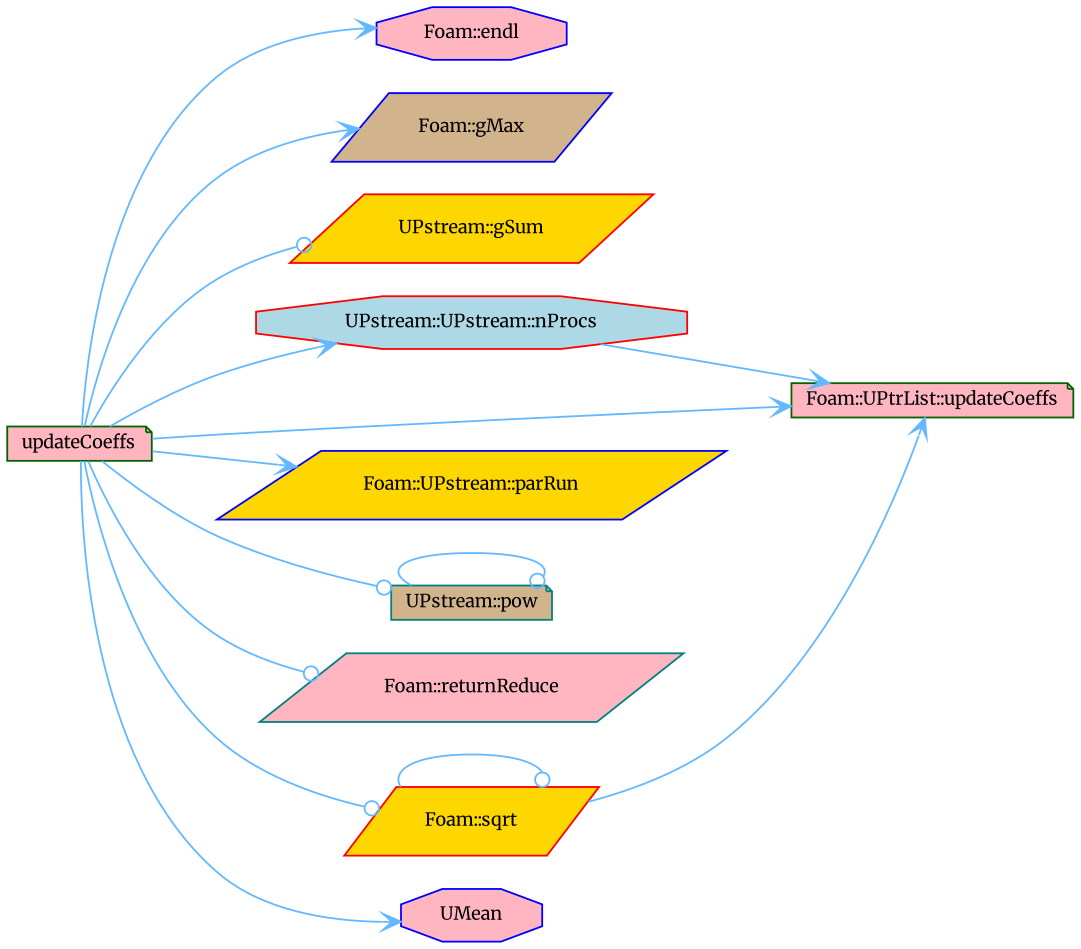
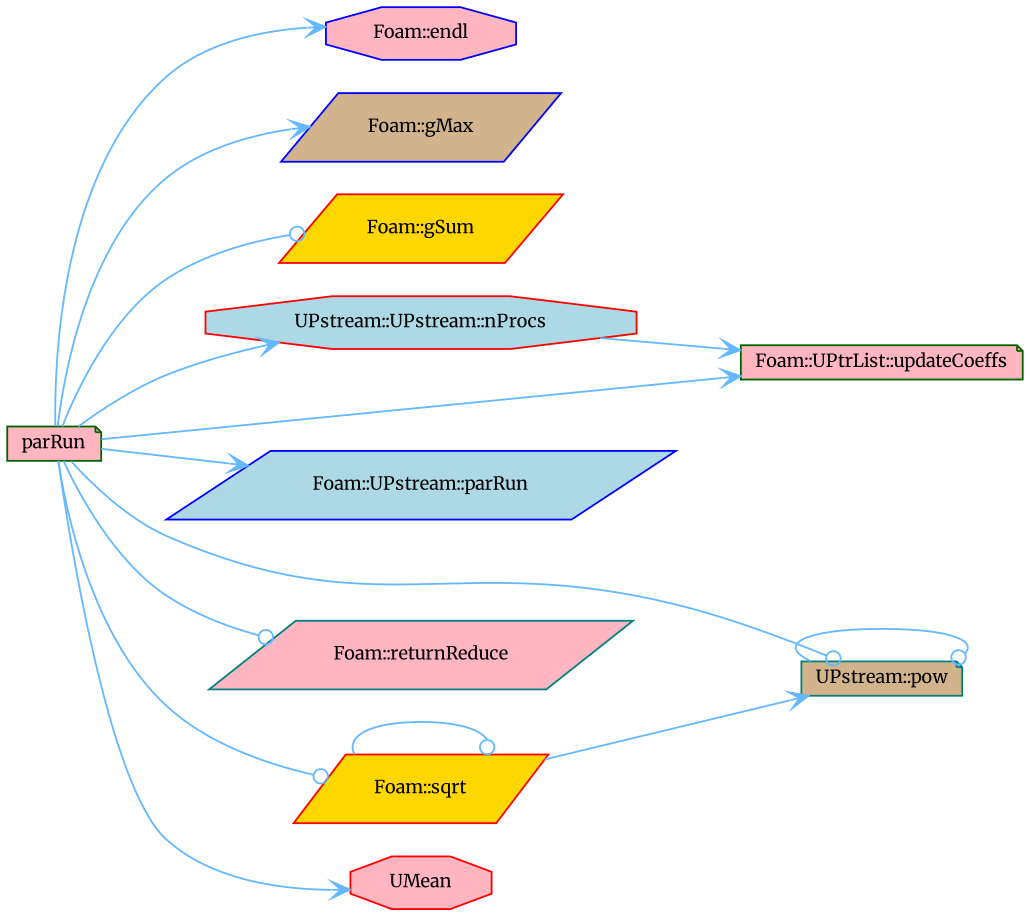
  digraph {
    fontname=Merriweather
    rankdir=LR
    node [color=red fillcolor=lightpink fontname=Merriweather fontsize=10 shape=parallelogram style=filled]
    edge [arrowhead=vee color=steelblue1 fontname=Merriweather fontsize=10 labelfontname=Helvetica labelfontsize=10 style=solid]
-   n1 [color=darkgreen fontcolor=black height=0.2 label=updateCoeffs shape=note width=0.4]
+   n1 [color=darkgreen fontcolor=black height=0.2 label=parRun shape=note width=0.4]
    n2 [color=blue height=0.2 label="Foam::endl" shape=octagon width=0.4]
    n3 [color=blue fillcolor=tan height=0.2 label="Foam::gMax" width=0.4]
-   n4 [fillcolor=gold height=0.2 label="UPstream::gSum" width=0.4]
+   n4 [fillcolor=gold height=0.2 label="Foam::gSum" width=0.4]
    n5 [fillcolor=lightblue height=0.2 label="UPstream::UPstream::nProcs" shape=octagon width=0.4]
    n6 [color=darkgreen height=0.2 label="Foam::UPtrList::updateCoeffs" shape=note width=0.4]
-   n7 [color=blue fillcolor=gold height=0.2 label="Foam::UPstream::parRun" width=0.4]
+   n7 [color=blue fillcolor=lightblue height=0.2 label="Foam::UPstream::parRun" width=0.4]
    n8 [color=teal fillcolor=tan height=0.2 label="UPstream::pow" shape=note width=0.4]
    n9 [color=teal height=0.2 label="Foam::returnReduce" width=0.4]
    n10 [fillcolor=gold height=0.2 label="Foam::sqrt" width=0.4]
-   n11 [color=blue height=0.2 label=UMean shape=octagon width=0.4]
+   n11 [height=0.2 label=UMean shape=octagon width=0.4]
    n1 -> n2
    n1 -> n3
    n1 -> n4 [arrowhead=odot]
    n1 -> n5
    n1 -> n6
    n1 -> n7
    n1 -> n8 [arrowhead=odot]
    n1 -> n9 [arrowhead=odot]
    n1 -> n10 [arrowhead=odot]
    n1 -> n11
    n5 -> n6
    n8 -> n8 [arrowhead=odot]
-   n10 -> n6
+   n10 -> n8
    n10 -> n10 [arrowhead=odot]
  }
